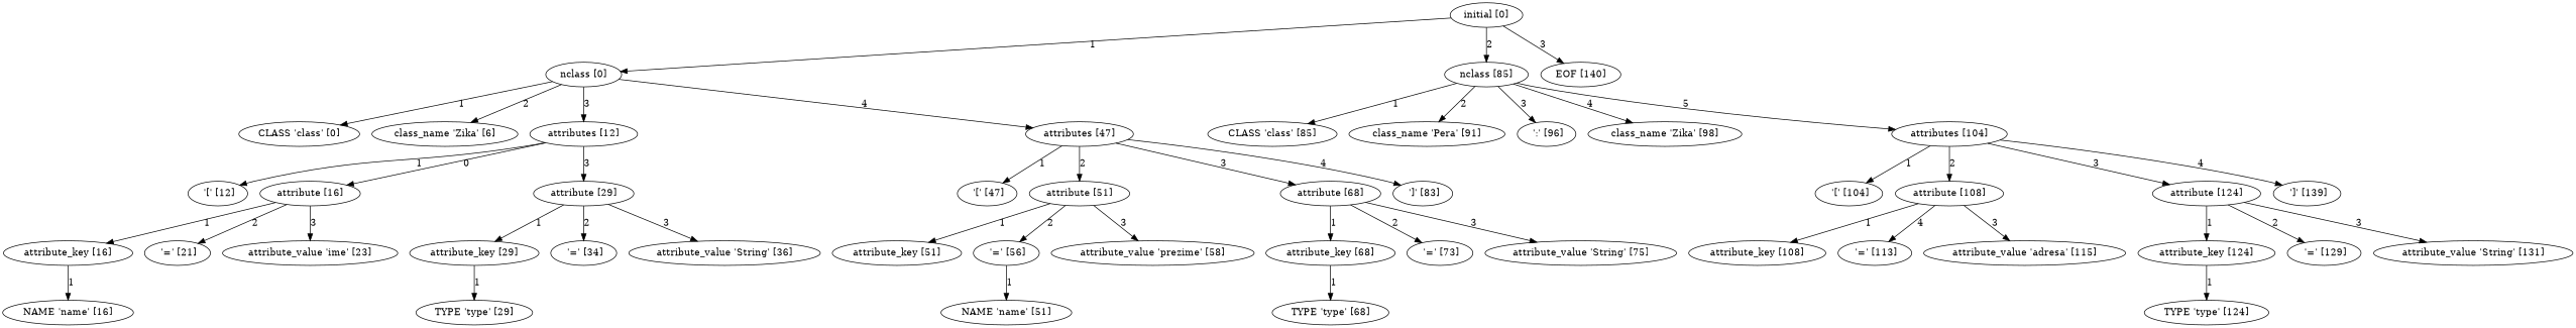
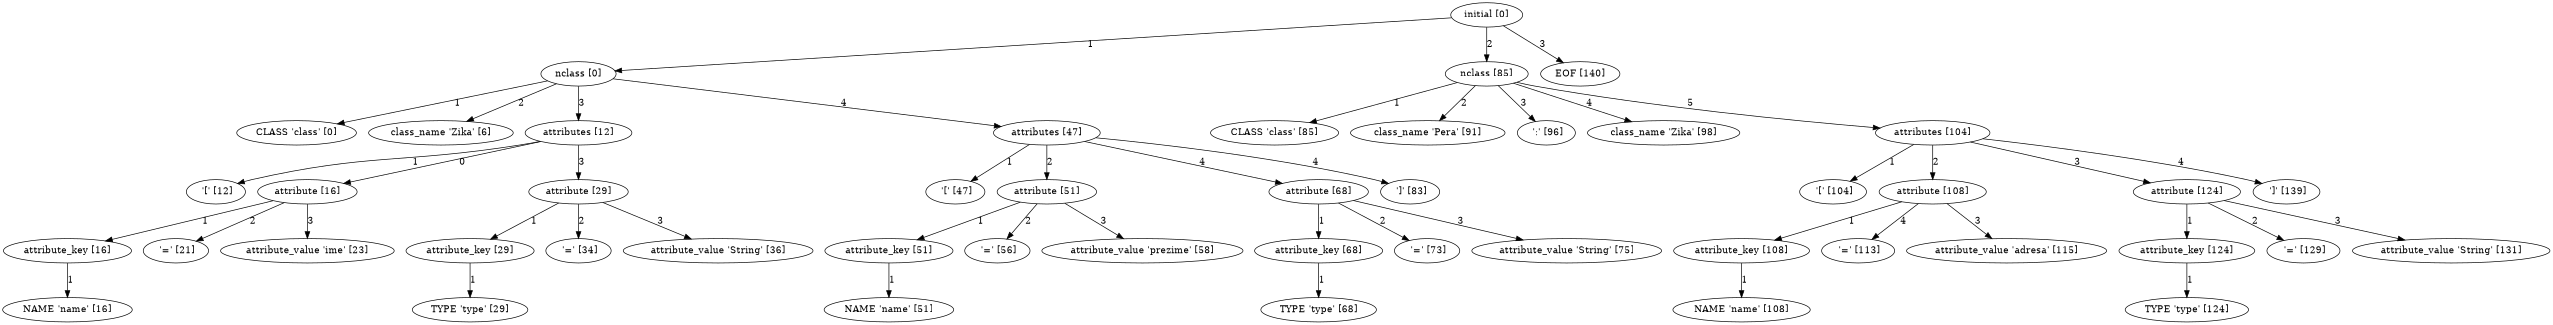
  digraph {
    n1 [label="initial [0]"]
    n2 [label="nclass [0]"]
    n3 [label="nclass [85]"]
    n4 [label="EOF [140]"]
    n5 [label="CLASS 'class' [0]"]
    n6 [label="class_name 'Zika' [6]"]
    n7 [label="attributes [12]"]
    n8 [label="attributes [47]"]
    n9 [label="CLASS 'class' [85]"]
    n10 [label="class_name 'Pera' [91]"]
    n11 [label=" ':' [96]"]
    n12 [label="class_name 'Zika' [98]"]
    n13 [label="attributes [104]"]
    n14 [label=" '[' [12]"]
    n15 [label="attribute [16]"]
    n16 [label="attribute [29]"]
    n17 [label=" '[' [47]"]
    n18 [label="attribute [51]"]
    n19 [label="attribute [68]"]
    n20 [label=" ']' [83]"]
    n21 [label="attribute_key [16]"]
    n22 [label=" '=' [21]"]
    n23 [label="attribute_value 'ime' [23]"]
    n24 [label="attribute_key [29]"]
    n25 [label=" '=' [34]"]
    n26 [label="attribute_value 'String' [36]"]
    n27 [label="NAME 'name' [16]"]
    n28 [label="TYPE 'type' [29]"]
    n29 [label="attribute_key [51]"]
    n30 [label=" '=' [56]"]
    n31 [label="attribute_value 'prezime' [58]"]
    n32 [label="attribute_key [68]"]
    n33 [label=" '=' [73]"]
    n34 [label="attribute_value 'String' [75]"]
    n35 [label="NAME 'name' [51]"]
    n36 [label="TYPE 'type' [68]"]
    n37 [label=" '[' [104]"]
    n38 [label="attribute [108]"]
    n39 [label="attribute [124]"]
    n40 [label=" ']' [139]"]
    n41 [label="attribute_key [108]"]
    n42 [label=" '=' [113]"]
    n43 [label="attribute_value 'adresa' [115]"]
    n44 [label="attribute_key [124]"]
    n45 [label=" '=' [129]"]
    n46 [label="attribute_value 'String' [131]"]
+   n47 [label="NAME 'name' [108]"]
    n48 [label="TYPE 'type' [124]"]
    n1 -> n2 [label=1]
    n1 -> n3 [label=2]
    n1 -> n4 [label=3]
    n2 -> n5 [label=1]
    n2 -> n6 [label=2]
    n2 -> n7 [label=3]
    n2 -> n8 [label=4]
    n3 -> n9 [label=1]
    n3 -> n10 [label=2]
    n3 -> n11 [label=3]
    n3 -> n12 [label=4]
    n3 -> n13 [label=5]
    n7 -> n14 [label=1]
    n7 -> n15 [label=0]
    n7 -> n16 [label=3]
    n8 -> n17 [label=1]
    n8 -> n18 [label=2]
-   n8 -> n19 [label=3]
+   n8 -> n19 [label=4]
    n8 -> n20 [label=4]
    n13 -> n37 [label=1]
    n13 -> n38 [label=2]
    n13 -> n39 [label=3]
    n13 -> n40 [label=4]
    n15 -> n21 [label=1]
    n15 -> n22 [label=2]
    n15 -> n23 [label=3]
    n16 -> n24 [label=1]
    n16 -> n25 [label=2]
    n16 -> n26 [label=3]
    n18 -> n29 [label=1]
    n18 -> n30 [label=2]
    n18 -> n31 [label=3]
    n19 -> n32 [label=1]
    n19 -> n33 [label=2]
    n19 -> n34 [label=3]
    n21 -> n27 [label=1]
    n24 -> n28 [label=1]
-   n30 -> n35 [label=1]
+   n29 -> n35 [label=1]
    n32 -> n36 [label=1]
    n38 -> n41 [label=1]
    n38 -> n42 [label=4]
    n38 -> n43 [label=3]
    n39 -> n44 [label=1]
    n39 -> n45 [label=2]
    n39 -> n46 [label=3]
+   n41 -> n47 [label=1]
    n44 -> n48 [label=1]
  }
